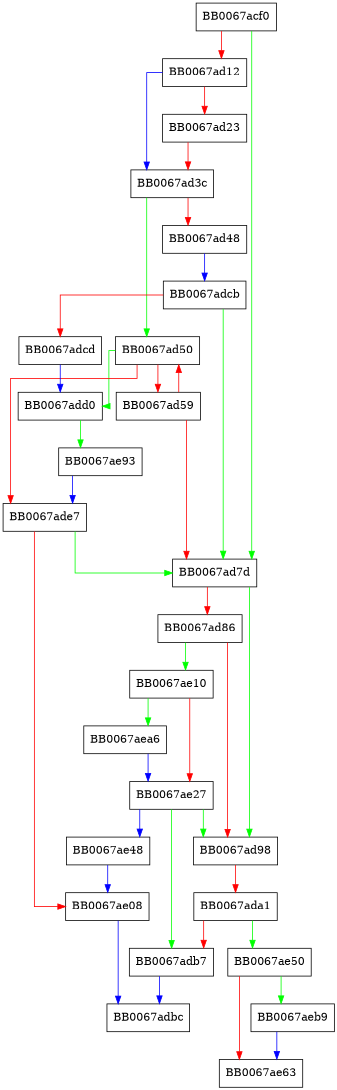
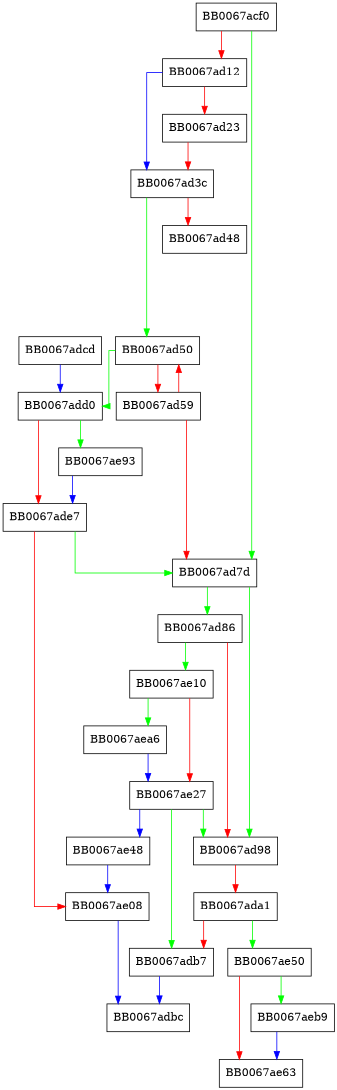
  digraph {
    splines=ortho
    node [shape=box]
    edge [color=red]
    BB0067acf0
    BB0067ad7d
    BB0067ad12
    BB0067ad98
    BB0067ad86
    BB0067ad3c
    BB0067ad23
    BB0067ada1
    BB0067ae10
    BB0067ad48
    BB0067ad50
    BB0067ad59
-   BB0067adcb
    BB0067add0
    BB0067adcd
    BB0067ae93
    BB0067ade7
    BB0067ae08
    BB0067adb7
    BB0067adbc
    BB0067ae50
    BB0067aea6
    BB0067ae27
    BB0067ae48
    BB0067aeb9
    BB0067ae63
    BB0067acf0 -> BB0067ad7d [color=green]
    BB0067acf0 -> BB0067ad12
    BB0067ad7d -> BB0067ad98 [color=green]
-   BB0067ad7d -> BB0067ad86
+   BB0067ad7d -> BB0067ad86 [color=green]
    BB0067ad12 -> BB0067ad3c [color=blue]
    BB0067ad12 -> BB0067ad23
    BB0067ad98 -> BB0067ada1
    BB0067ad86 -> BB0067ad98
    BB0067ad86 -> BB0067ae10 [color=green]
    BB0067ad3c -> BB0067ad48
    BB0067ad3c -> BB0067ad50 [color=green]
    BB0067ad23 -> BB0067ad3c
    BB0067ada1 -> BB0067adb7
    BB0067ada1 -> BB0067ae50 [color=green]
    BB0067ae10 -> BB0067aea6 [color=green]
    BB0067ae10 -> BB0067ae27
-   BB0067ad48 -> BB0067adcb [color=blue]
    BB0067ad50 -> BB0067ad59
    BB0067ad50 -> BB0067add0 [color=green]
    BB0067ad59 -> BB0067ad7d
    BB0067ad59 -> BB0067ad50
-   BB0067adcb -> BB0067ad7d [color=green]
-   BB0067adcb -> BB0067adcd
    BB0067add0 -> BB0067ae93 [color=green]
-   BB0067ad50 -> BB0067ade7
+   BB0067add0 -> BB0067ade7
    BB0067adcd -> BB0067add0 [color=blue]
    BB0067ae93 -> BB0067ade7 [color=blue]
    BB0067ade7 -> BB0067ad7d [color=green]
    BB0067ade7 -> BB0067ae08
    BB0067ae08 -> BB0067adbc [color=blue]
    BB0067adb7 -> BB0067adbc [color=blue]
    BB0067ae50 -> BB0067aeb9 [color=green]
    BB0067ae50 -> BB0067ae63
    BB0067aea6 -> BB0067ae27 [color=blue]
    BB0067ae27 -> BB0067ad98 [color=green]
    BB0067ae27 -> BB0067adb7 [color=green]
    BB0067ae27 -> BB0067ae48 [color=blue]
    BB0067ae48 -> BB0067ae08 [color=blue]
    BB0067aeb9 -> BB0067ae63 [color=blue]
  }
